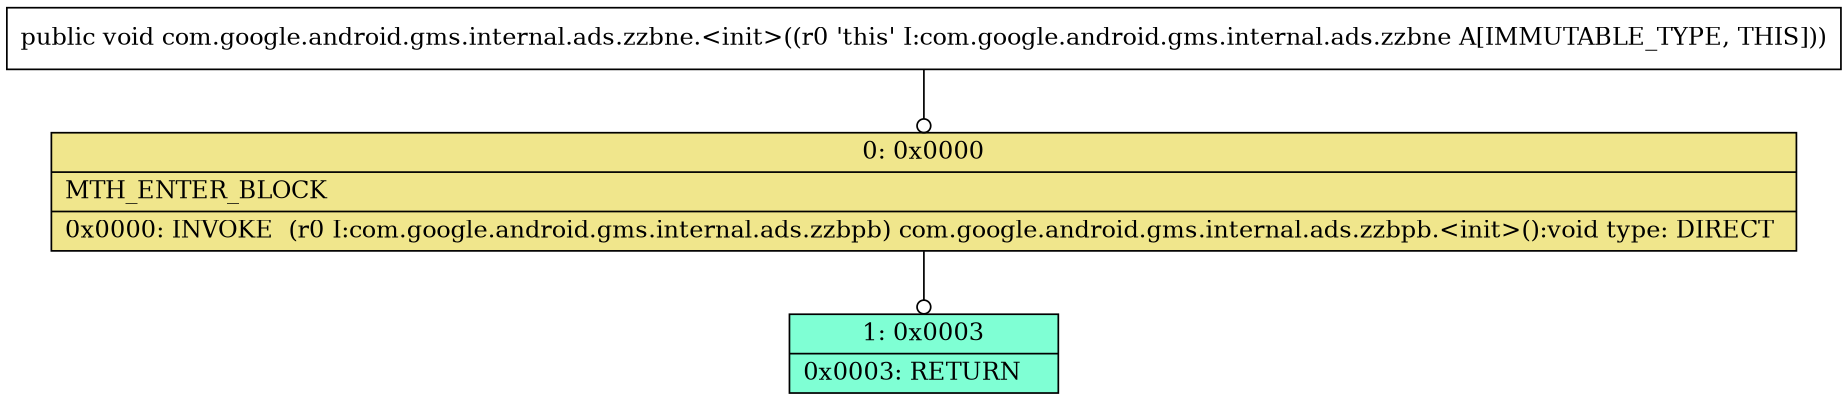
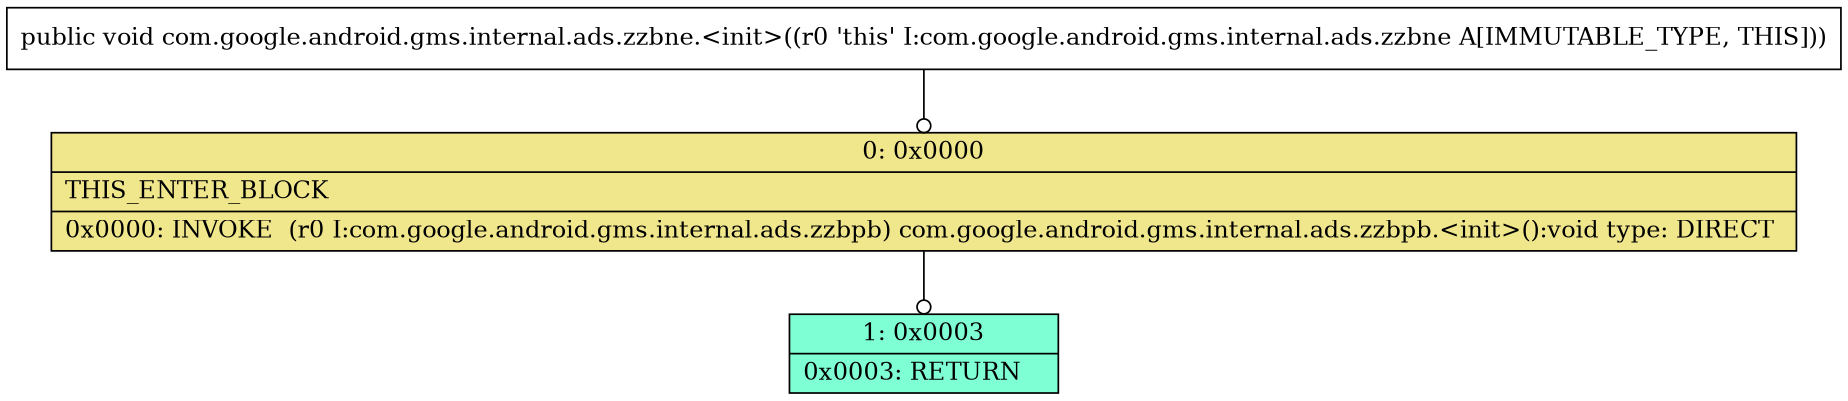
  digraph {
    node [shape=record style=filled]
    edge [arrowhead=odot]
-   n1 [label="{0\:\ 0x0000|MTH_ENTER_BLOCK\l|0x0000: INVOKE  (r0 I:com.google.android.gms.internal.ads.zzbpb) com.google.android.gms.internal.ads.zzbpb.\<init\>():void type: DIRECT \l}" fillcolor=khaki]
+   n1 [label="{0\:\ 0x0000|THIS_ENTER_BLOCK\l|0x0000: INVOKE  (r0 I:com.google.android.gms.internal.ads.zzbpb) com.google.android.gms.internal.ads.zzbpb.\<init\>():void type: DIRECT \l}" fillcolor=khaki]
    n2 [label="{1\:\ 0x0003|0x0003: RETURN   \l}" fillcolor=aquamarine]
    n3 [label="{public void com.google.android.gms.internal.ads.zzbne.\<init\>((r0 'this' I:com.google.android.gms.internal.ads.zzbne A[IMMUTABLE_TYPE, THIS])) }" fillcolor=white]
    n1 -> n2
    n3 -> n1
  }
